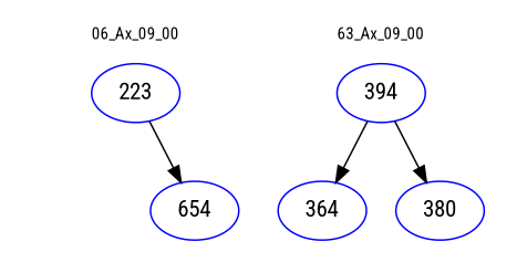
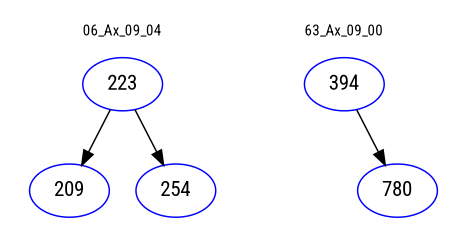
  digraph {
    fontname="Roboto Condensed"
    node [color=blue fontname="Roboto Condensed"]
    edge [color=black fontname="Roboto Condensed"]
    n1 [label=223]
-   n3 [label=654]
+   n2 [label=209]
+   n3 [label=254]
    n4 [label=394]
-   n5 [label=364]
-   n6 [label=380]
+   n6 [label=780]
    subgraph cluster_1 {
      color=white
      fontsize=10
-     label="06_Ax_09_00"
+     label="06_Ax_09_04"
      n1
+     n2
      n3
    }
    subgraph cluster_2 {
      color=white
      fontsize=10
      label="63_Ax_09_00"
      n4
-     n5
      n6
    }
+   n1 -> n2
    n1 -> n3
-   n4 -> n5
    n4 -> n6
  }
